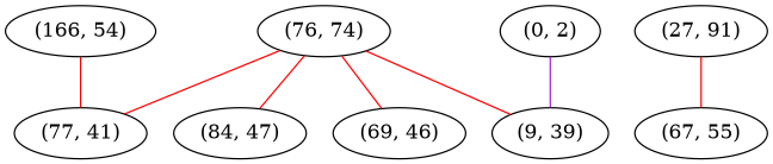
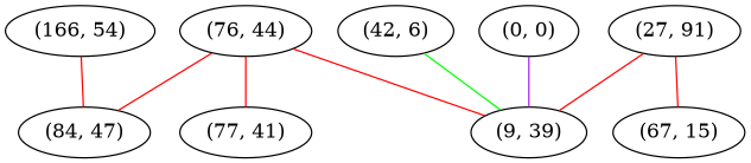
  graph {
    edge [color=red weight=1]
    "(166, 54)"
    "(84, 47)"
-   "(76, 44)" [label="(76, 74)"]
-   "(69, 46)"
+   "(76, 44)"
    "(77, 41)"
    "(9, 39)"
    "(27, 91)"
-   "(67, 55)"
-   "(0, 0)" [label="(0, 2)"]
-   "(166, 54)" -- "(77, 41)"
+   "(67, 55)" [label="(67, 15)"]
+   "(42, 6)"
+   "(0, 0)"
+   "(166, 54)" -- "(84, 47)"
    "(76, 44)" -- "(84, 47)"
-   "(76, 44)" -- "(69, 46)"
    "(76, 44)" -- "(77, 41)"
    "(76, 44)" -- "(9, 39)"
+   "(27, 91)" -- "(9, 39)"
    "(27, 91)" -- "(67, 55)"
+   "(42, 6)" -- "(9, 39)" [color=green weight=2]
    "(0, 0)" -- "(9, 39)" [color=purple weight=4]
  }
